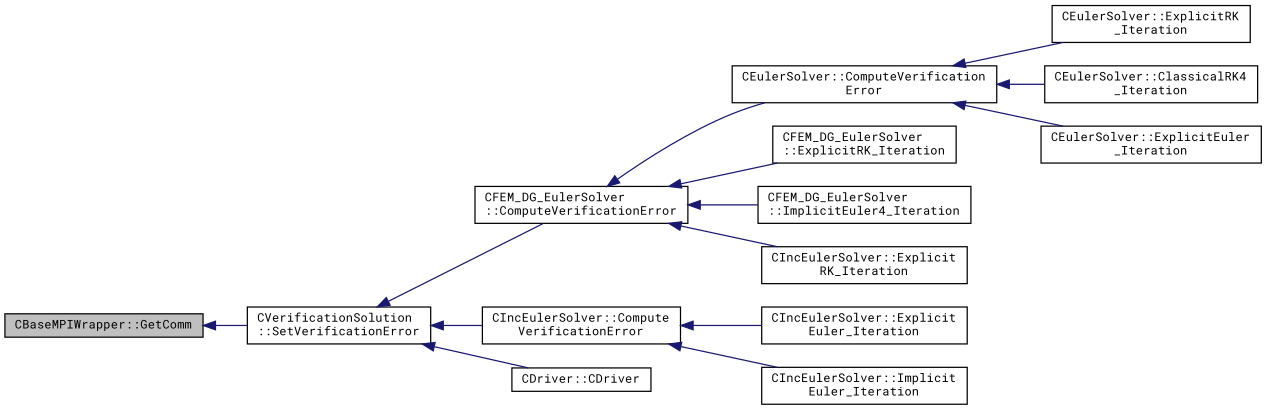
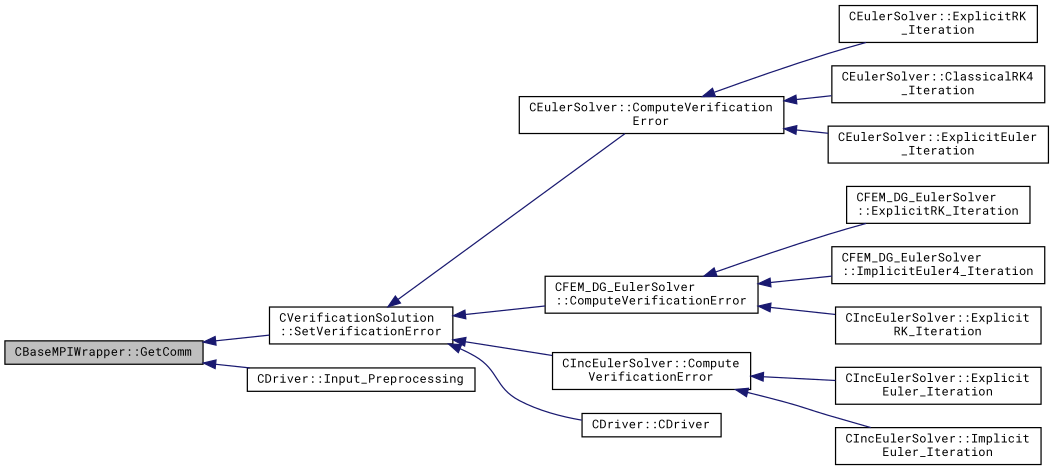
  digraph {
    fontname="Roboto Mono"
    rankdir=LR
    node [color=black fillcolor=white fontname="Roboto Mono" fontsize=10 shape=record style=filled]
    edge [color=midnightblue dir=back fontname="Roboto Mono" fontsize=10 labelfontname=Helvetica labelfontsize=10 style=solid]
    n1 [fillcolor=grey75 fontcolor=black height=0.2 label="CBaseMPIWrapper::GetComm" width=0.4]
    n2 [height=0.2 label="CVerificationSolution\l::SetVerificationError" width=0.4]
+   n3 [height=0.2 label="CDriver::Input_Preprocessing" width=0.4]
    n4 [height=0.2 label="CEulerSolver::ComputeVerification\lError" width=0.4]
    n5 [height=0.2 label="CFEM_DG_EulerSolver\l::ComputeVerificationError" width=0.4]
    n6 [height=0.2 label="CIncEulerSolver::Compute\lVerificationError" width=0.4]
    n7 [height=0.2 label="CDriver::CDriver" width=0.4]
    n8 [height=0.2 label="CEulerSolver::ExplicitRK\l_Iteration" width=0.4]
    n9 [height=0.2 label="CEulerSolver::ClassicalRK4\l_Iteration" width=0.4]
    n10 [height=0.2 label="CEulerSolver::ExplicitEuler\l_Iteration" width=0.4]
    n11 [height=0.2 label="CFEM_DG_EulerSolver\l::ExplicitRK_Iteration" width=0.4]
    n12 [height=0.2 label="CFEM_DG_EulerSolver\l::ImplicitEuler4_Iteration" width=0.4]
    n13 [height=0.2 label="CIncEulerSolver::Explicit\lRK_Iteration" width=0.4]
    n14 [height=0.2 label="CIncEulerSolver::Explicit\lEuler_Iteration" width=0.4]
    n15 [height=0.2 label="CIncEulerSolver::Implicit\lEuler_Iteration" width=0.4]
    n1 -> n2
-   n5 -> n4
+   n1 -> n3
+   n2 -> n4
    n2 -> n5
    n2 -> n6
    n2 -> n7
    n4 -> n8
    n4 -> n9
    n4 -> n10
    n5 -> n11
    n5 -> n12
    n5 -> n13
    n6 -> n14
    n6 -> n15
  }
